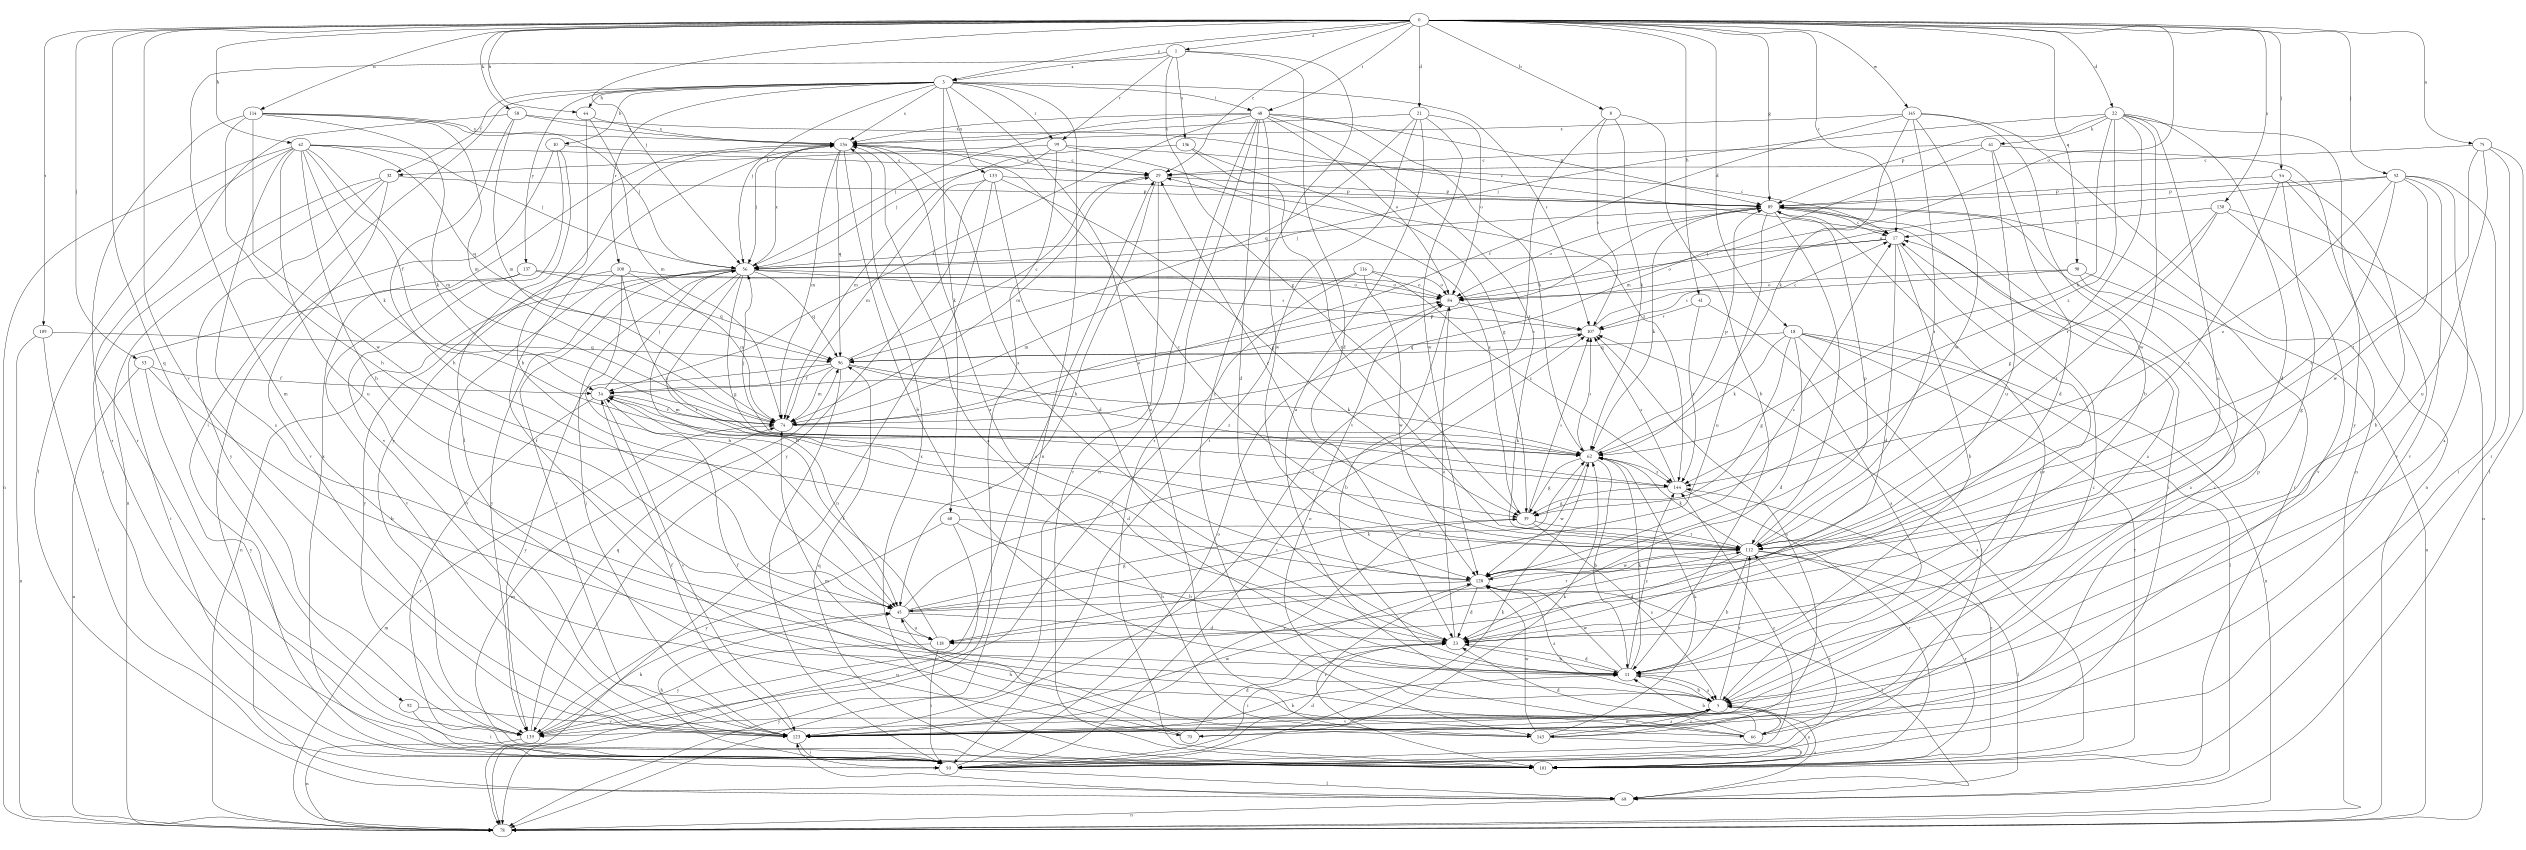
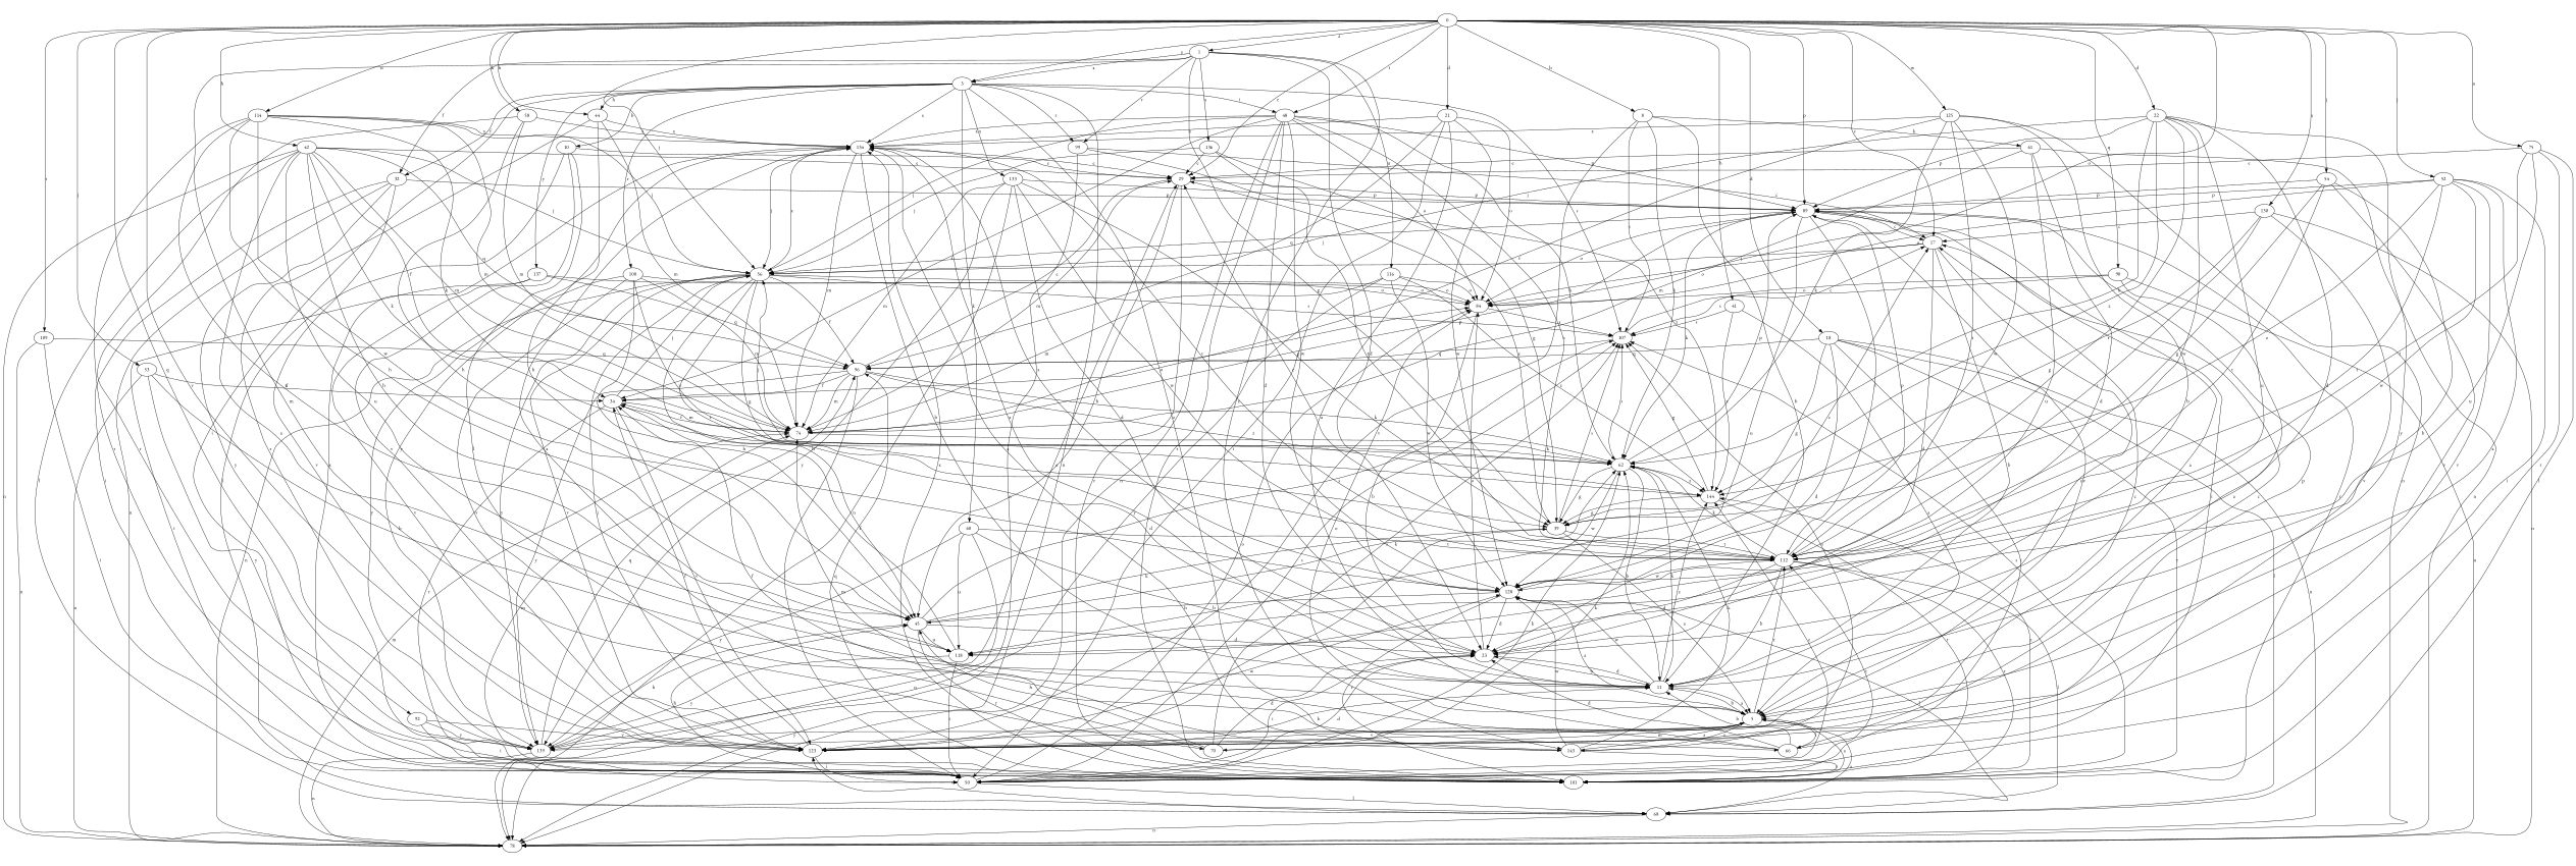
  strict digraph {
    fontname="EB Garamond"
    node [fontname="EB Garamond"]
    edge [fontname="EB Garamond"]
    0
    1
    3
    8
    17
    18
    21
    22
    29
    41
    42
    44
    48
    52
    53
    54
    56
    58
    75
    84
    89
    90
    92
    109
    114
    123
-   125 [label=145]
+   125
    130
    23
    32
    39
    70
    99
    116
    n35 [label=136]
    143
    10
    50
    60
    78
    100
    107
    133
    134
    137
    11
    61
    62
    5
    68
    96
    101
    128
    112
    139
    144
    118
    45
    74
    34
    66
    0 -> 1 [label=a]
    0 -> 3 [label=a]
    0 -> 8 [label=b]
    0 -> 17 [label=c]
    0 -> 18 [label=d]
    0 -> 21 [label=d]
    0 -> 22 [label=d]
    0 -> 29 [label=e]
    0 -> 41 [label=h]
    0 -> 42 [label=h]
    0 -> 44 [label=h]
    0 -> 48 [label=i]
    0 -> 52 [label=j]
    0 -> 53 [label=j]
    0 -> 54 [label=j]
    0 -> 56 [label=j]
    0 -> 58 [label=k]
    0 -> 75 [label=n]
    0 -> 84 [label=o]
-   0 -> 89 [label=g]
+   0 -> 89 [label=p]
    0 -> 90 [label=q]
    0 -> 92 [label=q]
    0 -> 109 [label=t]
    0 -> 114 [label=u]
    0 -> 123 [label=v]
    0 -> 125 [label=w]
    0 -> 130 [label=x]
    1 -> 3 [label=a]
    1 -> 23 [label=d]
-   99 -> 32 [label=f]
+   1 -> 32 [label=f]
    1 -> 39 [label=g]
    1 -> 70 [label=m]
    1 -> 99 [label=r]
+   1 -> 116 [label=u]
    1 -> n35 [label=x]
    1 -> 143 [label=z]
    3 -> 44 [label=h]
    3 -> 48 [label=i]
-   3 -> 56 [label=j]
    3 -> 32 [label=f]
    3 -> 99 [label=r]
    3 -> 143 [label=z]
    3 -> 10 [label=b]
    3 -> 50 [label=i]
    3 -> 60 [label=k]
    3 -> 78 [label=n]
    3 -> 100 [label=r]
    3 -> 107 [label=s]
    3 -> 133 [label=x]
    3 -> 134 [label=x]
    3 -> 137 [label=y]
    8 -> 123 [label=v]
    8 -> 107 [label=s]
    8 -> 11 [label=b]
-   22 -> 61 [label=k]
+   8 -> 61 [label=k]
    8 -> 62 [label=k]
    17 -> 56 [label=j]
    17 -> 84 [label=o]
    17 -> 23 [label=d]
    17 -> 11 [label=b]
    17 -> 5 [label=a]
    18 -> 23 [label=d]
    18 -> 39 [label=g]
    18 -> 50 [label=i]
    18 -> 78 [label=n]
-   18 -> 62 [label=k]
    18 -> 68 [label=l]
    18 -> 96 [label=q]
    18 -> 101 [label=r]
    21 -> 84 [label=o]
    21 -> 50 [label=i]
    21 -> 134 [label=x]
    21 -> 5 [label=a]
    21 -> 96 [label=q]
    21 -> 128 [label=w]
    22 -> 56 [label=j]
    22 -> 89 [label=p]
    22 -> 23 [label=d]
    22 -> 62 [label=k]
    22 -> 128 [label=w]
    22 -> 112 [label=t]
    22 -> 139 [label=y]
    22 -> 144 [label=z]
    22 -> 118 [label=u]
    29 -> 89 [label=p]
    29 -> 101 [label=r]
    29 -> 45 [label=h]
    29 -> 74 [label=m]
    41 -> 107 [label=s]
    41 -> 5 [label=a]
    41 -> 144 [label=z]
    42 -> 29 [label=e]
    42 -> 56 [label=j]
    42 -> 78 [label=n]
    42 -> 62 [label=k]
    42 -> 5 [label=a]
    42 -> 68 [label=l]
    42 -> 96 [label=q]
    42 -> 118 [label=u]
    42 -> 45 [label=h]
    42 -> 74 [label=m]
    42 -> 34 [label=f]
    44 -> 134 [label=x]
+   44 -> 101 [label=r]
    44 -> 45 [label=h]
    44 -> 74 [label=m]
    48 -> 56 [label=j]
    48 -> 84 [label=o]
    48 -> 89 [label=p]
    48 -> 23 [label=d]
    48 -> 78 [label=n]
    48 -> 134 [label=x]
    48 -> 62 [label=k]
    48 -> 101 [label=r]
    48 -> 128 [label=w]
    48 -> 112 [label=t]
    48 -> 34 [label=f]
    52 -> 84 [label=o]
    52 -> 89 [label=p]
    52 -> 123 [label=v]
    52 -> 50 [label=i]
    52 -> 5 [label=a]
    52 -> 128 [label=w]
    52 -> 112 [label=t]
    52 -> 144 [label=z]
    53 -> 78 [label=n]
    53 -> 11 [label=b]
    53 -> 139 [label=y]
    53 -> 34 [label=f]
    54 -> 89 [label=p]
    54 -> 123 [label=v]
-   54 -> 23 [label=g]
+   54 -> 39 [label=g]
    54 -> 11 [label=b]
    54 -> 112 [label=t]
    56 -> 84 [label=o]
    56 -> 123 [label=v]
    56 -> 39 [label=g]
    56 -> 78 [label=n]
    56 -> 107 [label=s]
    56 -> 134 [label=x]
-   56 -> 96 [label=q]
+   56 -> 96 [label=f]
    56 -> 112 [label=t]
    56 -> 139 [label=y]
    56 -> 45 [label=h]
-   58 -> 17 [label=c]
    58 -> 134 [label=x]
    58 -> 101 [label=r]
    58 -> 45 [label=h]
    58 -> 74 [label=m]
    75 -> 29 [label=e]
    75 -> 68 [label=l]
    75 -> 101 [label=r]
    75 -> 112 [label=t]
    75 -> 118 [label=u]
    84 -> 107 [label=s]
    84 -> 11 [label=b]
    89 -> 17 [label=c]
    89 -> 56 [label=j]
    89 -> 84 [label=o]
    89 -> 123 [label=v]
    89 -> 50 [label=i]
    89 -> 62 [label=k]
    89 -> 5 [label=a]
    89 -> 101 [label=r]
    89 -> 112 [label=t]
    89 -> 118 [label=u]
    90 -> 84 [label=o]
    90 -> 78 [label=n]
    90 -> 107 [label=s]
    90 -> 5 [label=a]
    92 -> 123 [label=v]
    92 -> 50 [label=i]
+   92 -> 139 [label=y]
    109 -> 50 [label=i]
    109 -> 78 [label=n]
    109 -> 96 [label=q]
    114 -> 56 [label=j]
    114 -> 134 [label=x]
    114 -> 62 [label=k]
    114 -> 101 [label=r]
    114 -> 128 [label=w]
+   114 -> 118 [label=u]
    114 -> 45 [label=h]
    114 -> 74 [label=m]
    123 -> 17 [label=c]
    123 -> 56 [label=j]
    123 -> 50 [label=i]
    123 -> 11 [label=b]
    123 -> 128 [label=w]
    123 -> 34 [label=f]
    125 -> 78 [label=n]
    125 -> 134 [label=x]
    125 -> 11 [label=b]
    125 -> 62 [label=k]
    125 -> 128 [label=w]
    125 -> 112 [label=t]
    125 -> 34 [label=f]
    130 -> 17 [label=c]
    130 -> 123 [label=v]
    130 -> 39 [label=g]
    130 -> 78 [label=n]
    130 -> 112 [label=t]
    23 -> 84 [label=o]
    23 -> 50 [label=i]
    23 -> 11 [label=b]
    32 -> 89 [label=p]
    32 -> 123 [label=v]
    32 -> 50 [label=i]
    32 -> 78 [label=n]
    32 -> 139 [label=y]
    39 -> 29 [label=e]
    39 -> 123 [label=v]
    39 -> 107 [label=s]
    39 -> 5 [label=a]
    39 -> 112 [label=t]
    70 -> 23 [label=d]
-   70 -> 134 [label=f]
+   70 -> 107 [label=s]
+   70 -> 134 [label=x]
    70 -> 62 [label=k]
    70 -> 45 [label=h]
    99 -> 17 [label=c]
    99 -> 78 [label=n]
    99 -> 144 [label=z]
-   99 -> 74 [label=m]
    116 -> 84 [label=o]
    116 -> 128 [label=w]
    116 -> 139 [label=y]
    116 -> 144 [label=z]
    116 -> 74 [label=m]
+   n35 -> 29 [label=e]
    n35 -> 56 [label=j]
    n35 -> 39 [label=g]
    n35 -> 112 [label=t]
    143 -> 107 [label=s]
    143 -> 134 [label=x]
    143 -> 62 [label=k]
    143 -> 5 [label=a]
    143 -> 101 [label=r]
    143 -> 128 [label=w]
    143 -> 34 [label=f]
    10 -> 29 [label=e]
    10 -> 123 [label=v]
    10 -> 68 [label=l]
    10 -> 66 [label=l]
    50 -> 84 [label=o]
    50 -> 23 [label=d]
    50 -> 107 [label=s]
    50 -> 134 [label=x]
    50 -> 62 [label=k]
    50 -> 68 [label=l]
    50 -> 112 [label=t]
    50 -> 144 [label=z]
    50 -> 45 [label=h]
    60 -> 78 [label=n]
    60 -> 11 [label=b]
    60 -> 112 [label=t]
    60 -> 139 [label=y]
+   60 -> 118 [label=u]
    78 -> 74 [label=m]
    100 -> 84 [label=o]
    100 -> 123 [label=v]
    100 -> 139 [label=y]
    100 -> 144 [label=z]
    100 -> 45 [label=h]
    100 -> 74 [label=m]
    107 -> 17 [label=c]
    107 -> 96 [label=q]
    133 -> 89 [label=p]
    133 -> 23 [label=d]
    133 -> 39 [label=g]
    133 -> 78 [label=n]
+   133 -> 128 [label=w]
    133 -> 139 [label=y]
    133 -> 74 [label=m]
    134 -> 29 [label=e]
    134 -> 56 [label=j]
    134 -> 11 [label=b]
-   134 -> 96 [label=q]
    134 -> 112 [label=t]
    134 -> 139 [label=y]
    134 -> 74 [label=m]
    137 -> 84 [label=o]
    137 -> 123 [label=v]
    137 -> 50 [label=i]
    137 -> 96 [label=q]
    11 -> 23 [label=d]
    11 -> 134 [label=x]
    11 -> 62 [label=k]
    11 -> 5 [label=a]
    11 -> 128 [label=w]
    11 -> 144 [label=z]
    61 -> 29 [label=e]
    61 -> 23 [label=d]
    61 -> 78 [label=n]
    61 -> 118 [label=u]
    61 -> 74 [label=m]
    62 -> 56 [label=j]
    62 -> 89 [label=p]
    62 -> 39 [label=g]
    62 -> 107 [label=s]
    62 -> 11 [label=b]
    62 -> 128 [label=w]
    62 -> 144 [label=z]
    5 -> 123 [label=v]
    5 -> 70 [label=m]
    5 -> 143 [label=z]
    5 -> 11 [label=b]
    5 -> 112 [label=t]
    5 -> 139 [label=y]
    5 -> 66 [label=l]
    68 -> 123 [label=v]
    68 -> 78 [label=n]
    68 -> 5 [label=a]
    96 -> 29 [label=e]
    96 -> 50 [label=i]
    96 -> 62 [label=k]
    96 -> 139 [label=y]
    96 -> 144 [label=z]
    96 -> 74 [label=m]
    96 -> 34 [label=f]
    101 -> 107 [label=s]
    101 -> 134 [label=x]
    101 -> 5 [label=a]
    101 -> 96 [label=q]
    101 -> 144 [label=z]
    101 -> 74 [label=m]
    128 -> 17 [label=c]
    128 -> 23 [label=d]
    128 -> 134 [label=x]
    128 -> 5 [label=a]
    128 -> 68 [label=l]
    128 -> 101 [label=r]
    128 -> 45 [label=h]
    112 -> 29 [label=e]
    112 -> 89 [label=p]
    112 -> 23 [label=d]
    112 -> 11 [label=b]
    112 -> 62 [label=k]
    112 -> 68 [label=l]
    112 -> 101 [label=r]
    112 -> 128 [label=w]
    139 -> 29 [label=e]
    139 -> 78 [label=n]
    139 -> 96 [label=q]
    139 -> 45 [label=h]
    144 -> 39 [label=g]
-   144 -> 107 [label=s]
+   144 -> 107 [label=g]
    144 -> 101 [label=r]
    118 -> 50 [label=i]
    118 -> 139 [label=y]
    118 -> 34 [label=f]
    45 -> 23 [label=d]
-   45 -> 39 [label=g]
+   45 -> 39 [label=k]
    45 -> 107 [label=s]
    45 -> 62 [label=k]
-   45 -> 112 [label=r]
+   45 -> 101 [label=r]
    45 -> 118 [label=u]
    74 -> 84 [label=o]
    74 -> 89 [label=p]
    74 -> 62 [label=k]
    74 -> 34 [label=f]
    34 -> 56 [label=j]
    34 -> 123 [label=v]
    34 -> 23 [label=d]
    34 -> 101 [label=r]
    34 -> 74 [label=m]
    66 -> 17 [label=c]
    66 -> 84 [label=o]
    66 -> 89 [label=p]
    66 -> 23 [label=d]
    66 -> 11 [label=b]
    66 -> 74 [label=m]
  }
